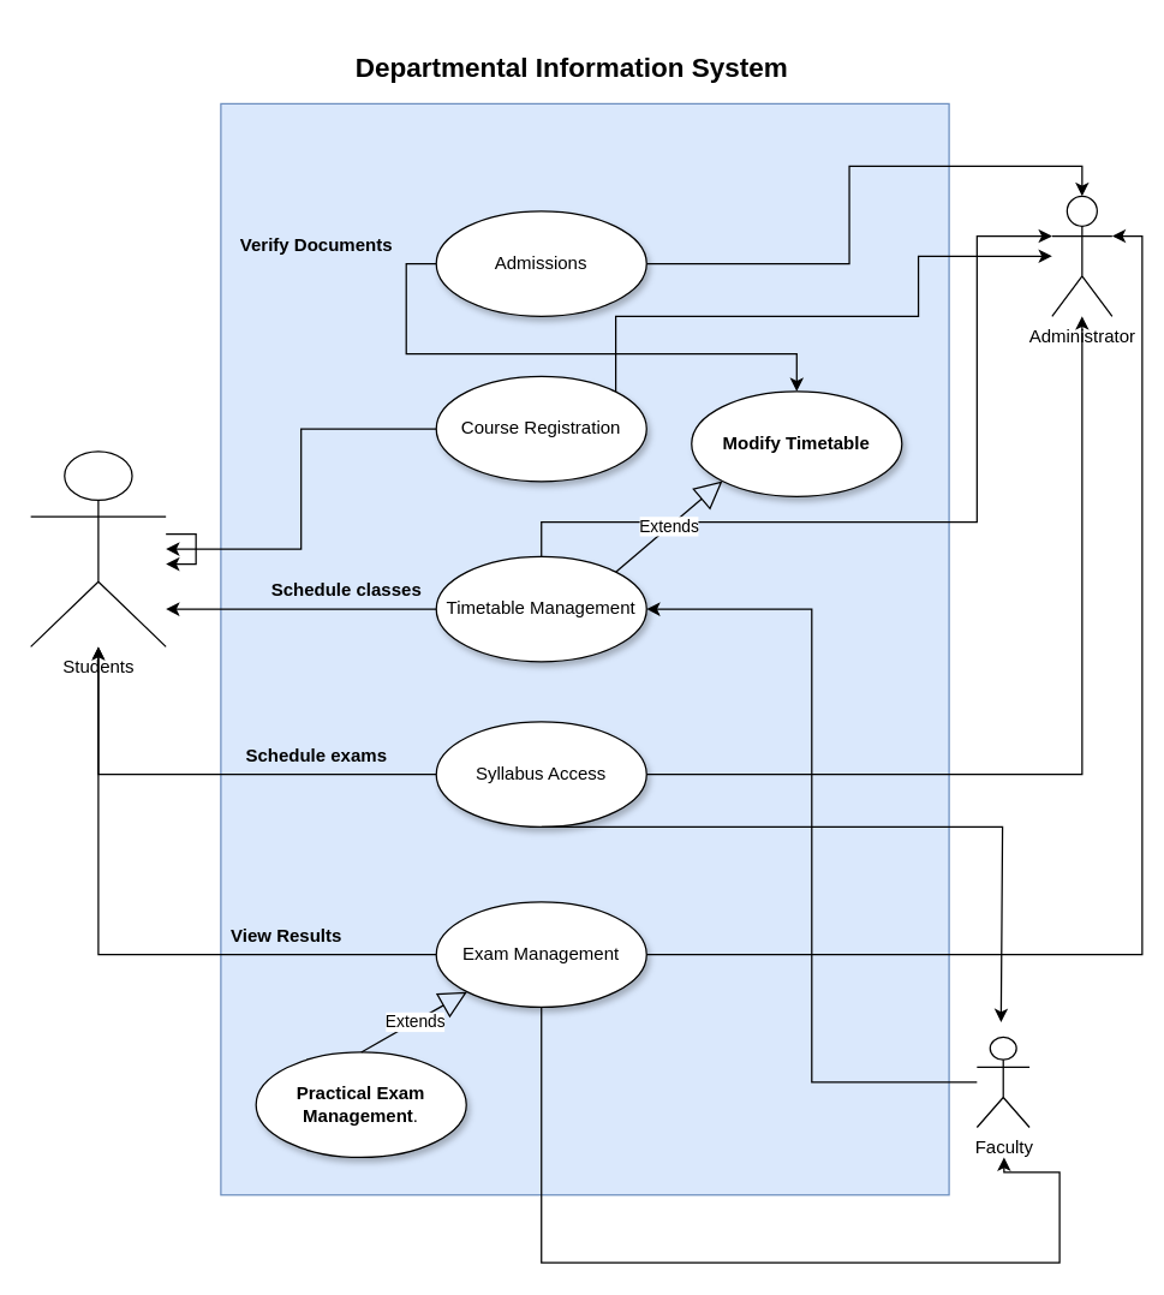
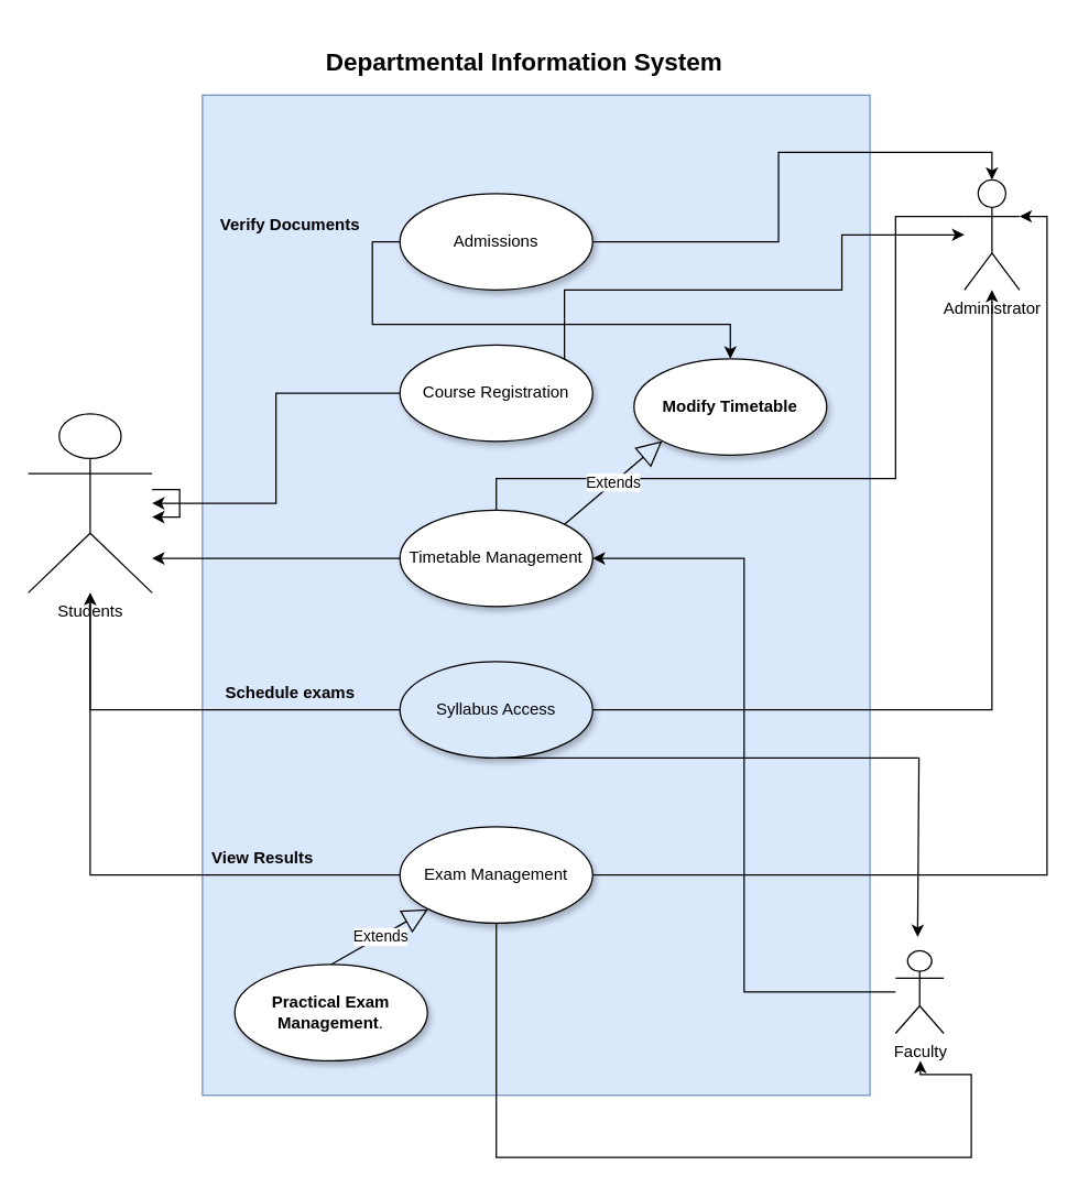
  <mxCell id="0" />
  <mxCell id="1" parent="0" />
  <mxCell id="2" value="" style="rounded=0;whiteSpace=wrap;html=1;rotation=90;fillColor=#dae8fc;strokeColor=#6c8ebf;" parent="1" vertex="1"><mxGeometry x="25.75" y="189.34" width="726.51" height="484.85" as="geometry" /></mxCell>
  <mxCell id="3" value="Students" style="shape=umlActor;verticalLabelPosition=bottom;verticalAlign=top;html=1;outlineConnect=0;" parent="1" vertex="1"><mxGeometry x="20" y="300" width="90" height="130" as="geometry" /></mxCell>
  <mxCell id="4" style="edgeStyle=orthogonalEdgeStyle;rounded=0;orthogonalLoop=1;jettySize=auto;html=1;exitX=0;exitY=0.5;exitDx=0;exitDy=0;" parent="1" source="29" target="26" edge="1"><mxGeometry relative="1" as="geometry"><mxPoint x="130" y="175" as="targetPoint" /></mxGeometry></mxCell>
  <mxCell id="5" style="edgeStyle=orthogonalEdgeStyle;rounded=0;orthogonalLoop=1;jettySize=auto;html=1;" parent="1" source="7" target="3" edge="1"><mxGeometry relative="1" as="geometry" /></mxCell>
  <mxCell id="6" style="edgeStyle=orthogonalEdgeStyle;rounded=0;orthogonalLoop=1;jettySize=auto;html=1;exitX=1;exitY=0;exitDx=0;exitDy=0;" parent="1" source="7" target="15" edge="1"><mxGeometry relative="1" as="geometry"><mxPoint x="610" y="180" as="targetPoint" /><Array as="points"><mxPoint x="410" y="210" /><mxPoint x="611" y="210" /><mxPoint x="611" y="170" /></Array></mxGeometry></mxCell>
  <mxCell id="7" value="Course Registration" style="ellipse;whiteSpace=wrap;html=1;shadow=1;" parent="1" vertex="1"><mxGeometry x="290" y="250" width="140" height="70" as="geometry" /></mxCell>
  <mxCell id="8" style="edgeStyle=orthogonalEdgeStyle;rounded=0;orthogonalLoop=1;jettySize=auto;html=1;" parent="1" source="9" target="3" edge="1"><mxGeometry relative="1" as="geometry"><Array as="points"><mxPoint x="180" y="405" /><mxPoint x="180" y="405" /></Array></mxGeometry></mxCell>
  <mxCell id="9" value="Timetable Management" style="ellipse;whiteSpace=wrap;html=1;shadow=1;" parent="1" vertex="1"><mxGeometry x="290" y="370" width="140" height="70" as="geometry" /></mxCell>
  <mxCell id="10" style="edgeStyle=orthogonalEdgeStyle;rounded=0;orthogonalLoop=1;jettySize=auto;html=1;" parent="1" source="12" target="3" edge="1"><mxGeometry relative="1" as="geometry" /></mxCell>
  <mxCell id="11" style="edgeStyle=orthogonalEdgeStyle;rounded=0;orthogonalLoop=1;jettySize=auto;html=1;" parent="1" source="12" target="15" edge="1"><mxGeometry relative="1" as="geometry"><mxPoint x="671" y="430" as="targetPoint" /></mxGeometry></mxCell>
- <mxCell id="12" value="Syllabus Access" style="ellipse;whiteSpace=wrap;html=1;shadow=1;" parent="1" vertex="1"><mxGeometry x="290" y="480" width="140" height="70" as="geometry" /></mxCell>
+ <mxCell id="12" value="Syllabus Access" style="ellipse;whiteSpace=wrap;html=1;shadow=1;fillColor=#dae8fc;" parent="1" vertex="1"><mxGeometry x="290" y="480" width="140" height="70" as="geometry" /></mxCell>
  <mxCell id="13" style="edgeStyle=orthogonalEdgeStyle;rounded=0;orthogonalLoop=1;jettySize=auto;html=1;endArrow=open;" parent="1" source="14" target="3" edge="1"><mxGeometry relative="1" as="geometry" /></mxCell>
  <mxCell id="14" value="Exam Management" style="ellipse;whiteSpace=wrap;html=1;shadow=1;" parent="1" vertex="1"><mxGeometry x="290" y="600" width="140" height="70" as="geometry" /></mxCell>
  <mxCell id="15" value="Administrator" style="shape=umlActor;verticalLabelPosition=bottom;verticalAlign=top;html=1;" parent="1" vertex="1"><mxGeometry x="700" y="130" width="40" height="80" as="geometry" /></mxCell>
  <mxCell id="16" style="edgeStyle=orthogonalEdgeStyle;rounded=0;orthogonalLoop=1;jettySize=auto;html=1;entryX=1;entryY=0.5;entryDx=0;entryDy=0;" parent="1" source="17" target="9" edge="1"><mxGeometry relative="1" as="geometry" /></mxCell>
  <mxCell id="17" value="Faculty" style="shape=umlActor;verticalLabelPosition=bottom;verticalAlign=top;html=1;" parent="1" vertex="1"><mxGeometry x="650" y="690" width="35" height="60" as="geometry" /></mxCell>
  <mxCell id="18" style="edgeStyle=orthogonalEdgeStyle;rounded=0;orthogonalLoop=1;jettySize=auto;html=1;entryX=0.5;entryY=0;entryDx=0;entryDy=0;entryPerimeter=0;" parent="1" source="29" target="15" edge="1"><mxGeometry relative="1" as="geometry" /></mxCell>
  <mxCell id="19" style="edgeStyle=orthogonalEdgeStyle;rounded=0;orthogonalLoop=1;jettySize=auto;html=1;entryX=1;entryY=0.333;entryDx=0;entryDy=0;entryPerimeter=0;" parent="1" source="14" target="15" edge="1"><mxGeometry relative="1" as="geometry" /></mxCell>
  <mxCell id="20" style="edgeStyle=orthogonalEdgeStyle;rounded=0;orthogonalLoop=1;jettySize=auto;html=1;" parent="1" source="12" edge="1"><mxGeometry relative="1" as="geometry"><mxPoint x="666" y="680" as="targetPoint" /><Array as="points"><mxPoint x="667" y="550" /><mxPoint x="667" y="680" /></Array></mxGeometry></mxCell>
  <mxCell id="21" value="View Results" style="text;align=center;fontStyle=1;verticalAlign=middle;spacingLeft=3;spacingRight=3;strokeColor=none;rotatable=0;points=[[0,0.5],[1,0.5]];portConstraint=eastwest;html=1;" parent="1" vertex="1"><mxGeometry x="150" y="610" width="80" height="26" as="geometry" /></mxCell>
  <mxCell id="22" value="Verify Documents" style="text;align=center;fontStyle=1;verticalAlign=middle;spacingLeft=3;spacingRight=3;strokeColor=none;rotatable=0;points=[[0,0.5],[1,0.5]];portConstraint=eastwest;html=1;" parent="1" vertex="1"><mxGeometry x="170" y="150" width="80" height="26" as="geometry" /></mxCell>
  <mxCell id="23" style="edgeStyle=orthogonalEdgeStyle;rounded=0;orthogonalLoop=1;jettySize=auto;html=1;" parent="1" source="14" edge="1"><mxGeometry relative="1" as="geometry"><mxPoint x="668" y="770" as="targetPoint" /><Array as="points"><mxPoint x="360" y="840" /><mxPoint x="705" y="840" /><mxPoint x="705" y="780" /><mxPoint x="668" y="780" /></Array></mxGeometry></mxCell>
- <mxCell id="24" style="edgeStyle=orthogonalEdgeStyle;rounded=0;orthogonalLoop=1;jettySize=auto;html=1;entryX=0;entryY=0.333;entryDx=0;entryDy=0;entryPerimeter=0;" parent="1" source="9" target="15" edge="1"><mxGeometry relative="1" as="geometry"><Array as="points"><mxPoint x="360" y="347" /><mxPoint x="650" y="347" /><mxPoint x="650" y="157" /></Array></mxGeometry></mxCell>
+ <mxCell id="24" style="edgeStyle=orthogonalEdgeStyle;rounded=0;orthogonalLoop=1;jettySize=auto;html=1;entryX=0;entryY=0.333;entryDx=0;entryDy=0;entryPerimeter=0;endArrow=none;" parent="1" source="9" target="15" edge="1"><mxGeometry relative="1" as="geometry"><Array as="points"><mxPoint x="360" y="347" /><mxPoint x="650" y="347" /><mxPoint x="650" y="157" /></Array></mxGeometry></mxCell>
  <mxCell id="25" value="&lt;strong&gt;Practical Exam Management&lt;/strong&gt;." style="ellipse;whiteSpace=wrap;html=1;shadow=1;" parent="1" vertex="1"><mxGeometry x="170" y="700" width="140" height="70" as="geometry" /></mxCell>
  <mxCell id="26" value="&lt;strong&gt;Modify Timetable&lt;/strong&gt;" style="ellipse;whiteSpace=wrap;html=1;shadow=1;" parent="1" vertex="1"><mxGeometry x="460" y="260" width="140" height="70" as="geometry" /></mxCell>
- <mxCell id="27" value="Schedule classes" style="text;align=center;fontStyle=1;verticalAlign=middle;spacingLeft=3;spacingRight=3;strokeColor=none;rotatable=0;points=[[0,0.5],[1,0.5]];portConstraint=eastwest;html=1;" parent="1" vertex="1"><mxGeometry x="190" y="380" width="80" height="26" as="geometry" /></mxCell>
  <mxCell id="28" value="Schedule exams" style="text;align=center;fontStyle=1;verticalAlign=middle;spacingLeft=3;spacingRight=3;strokeColor=none;rotatable=0;points=[[0,0.5],[1,0.5]];portConstraint=eastwest;html=1;" parent="1" vertex="1"><mxGeometry x="170" y="490" width="80" height="26" as="geometry" /></mxCell>
  <mxCell id="29" value="Admissions" style="ellipse;whiteSpace=wrap;html=1;shadow=1;" parent="1" vertex="1"><mxGeometry x="290" y="140" width="140" height="70" as="geometry" /></mxCell>
  <mxCell id="30" value="Departmental Information System" style="text;align=center;fontStyle=1;verticalAlign=middle;spacingLeft=3;spacingRight=3;strokeColor=none;rotatable=0;points=[[0,0.5],[1,0.5]];portConstraint=eastwest;html=1;fontSize=18;" parent="1" vertex="1"><mxGeometry x="300" y="20" width="160" height="50" as="geometry" /></mxCell>
  <mxCell id="31" value="Extends" style="endArrow=block;endSize=16;endFill=0;html=1;rounded=0;exitX=0.5;exitY=0;exitDx=0;exitDy=0;entryX=0;entryY=1;entryDx=0;entryDy=0;" parent="1" source="25" target="14" edge="1"><mxGeometry width="160" relative="1" as="geometry"><mxPoint x="560" y="520" as="sourcePoint" /><mxPoint x="720" y="520" as="targetPoint" /></mxGeometry></mxCell>
  <mxCell id="32" value="Extends" style="endArrow=block;endSize=16;endFill=0;html=1;rounded=0;exitX=1;exitY=0;exitDx=0;exitDy=0;entryX=0;entryY=1;entryDx=0;entryDy=0;" parent="1" source="9" target="26" edge="1"><mxGeometry width="160" relative="1" as="geometry"><mxPoint x="380" y="378.75" as="sourcePoint" /><mxPoint x="540" y="378.75" as="targetPoint" /></mxGeometry></mxCell>
  <mxCell id="33" style="edgeStyle=orthogonalEdgeStyle;rounded=0;orthogonalLoop=1;jettySize=auto;html=1;" edge="1" parent="1" source="3" target="3"><mxGeometry relative="1" as="geometry" /></mxCell>
